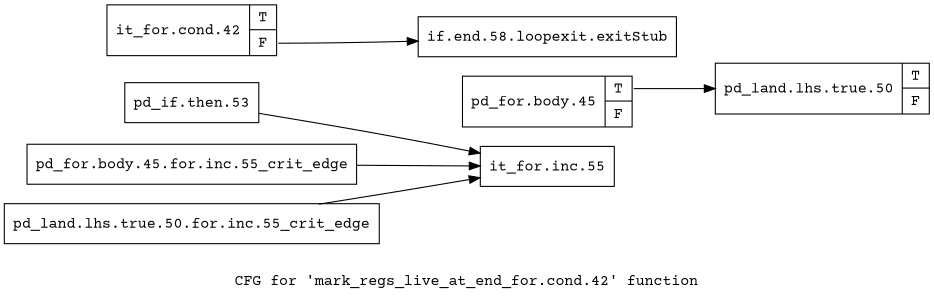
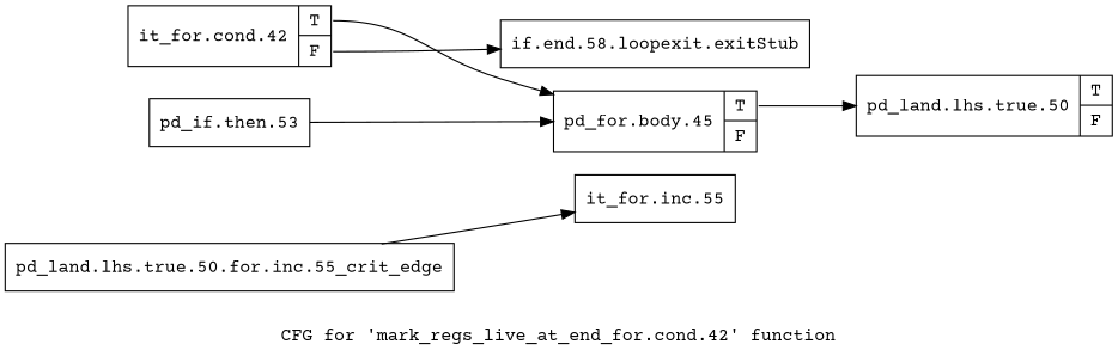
  digraph {
    fontname="Courier Prime"
    label="CFG for 'mark_regs_live_at_end_for.cond.42' function"
    rankdir=LR
    node [fontname="Courier Prime" shape=record]
    edge [fontname="Courier Prime"]
    n1 [label="{it_for.cond.42|{<s0>T|<s1>F}}"]
    n2 [label="{if.end.58.loopexit.exitStub}"]
    n3 [label="{pd_for.body.45|{<s0>T|<s1>F}}"]
    n4 [label="{pd_land.lhs.true.50|{<s0>T|<s1>F}}"]
-   n5 [label="{pd_for.body.45.for.inc.55_crit_edge}"]
    n6 [label="{it_for.inc.55}"]
    n7 [label="{pd_land.lhs.true.50.for.inc.55_crit_edge}"]
    n8 [label="{pd_if.then.53}"]
    n1 -> n2 [tailport=s1]
+   n1 -> n3 [tailport=s0]
    n3 -> n4 [tailport=s0]
-   n5 -> n6
    n7 -> n6
-   n8 -> n6
+   n8 -> n3
  }
